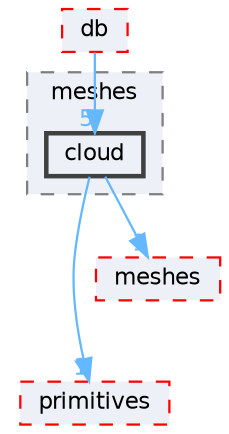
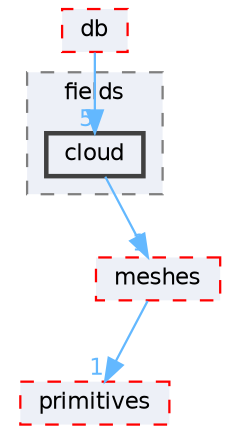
  digraph {
    compound=true
    node [color=red fillcolor="#edf0f7" fontname=Helvetica fontsize=10 shape=box style="filled,dashed"]
    edge [color=steelblue1 fontcolor=steelblue1 fontname=Helvetica fontsize=10 headlabel=1 labeldistance=1.5 labelfontname=Helvetica labelfontsize=10]
    n1 [color=grey25 height=0.2 label=cloud style="filled,bold" width=0.4]
    n2 [height=0.2 label=primitives width=0.4]
    n3 [height=0.2 label=meshes width=0.4]
    n4 [height=0.2 label=db width=0.4]
    subgraph cluster_1 {
      bgcolor="#edf0f7"
      fontname=Helvetica
      fontsize=10
-     label=meshes
+     label=fields
      pencolor=grey50
      style="filled,dashed"
      n1
    }
-   n1 -> n2
+   n3 -> n2
    n1 -> n3
    n4 -> n1 [headlabel=5]
  }
